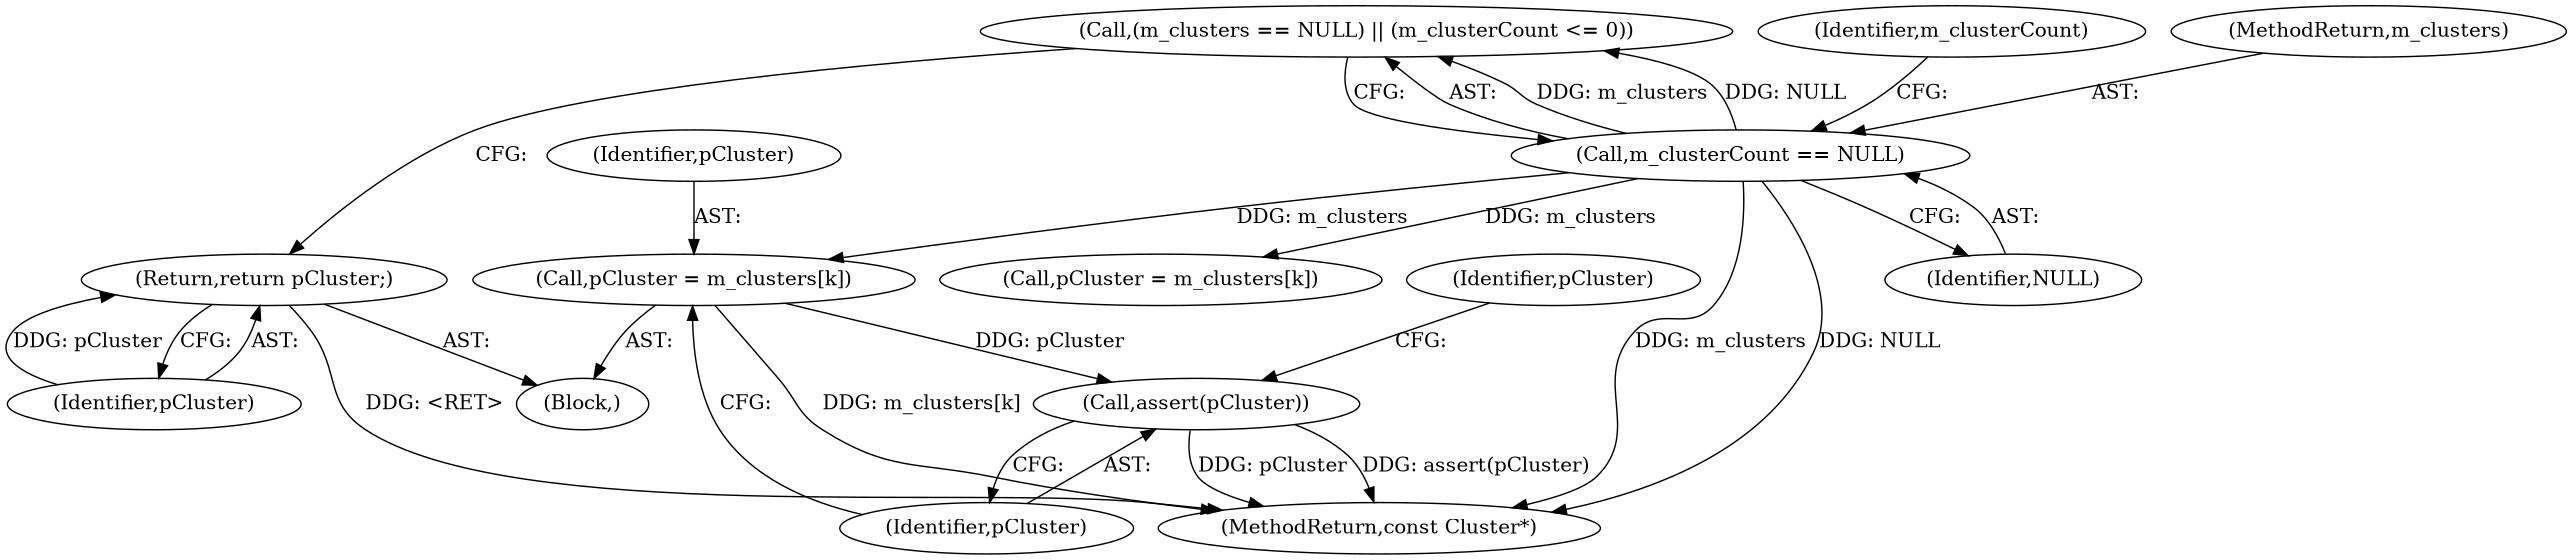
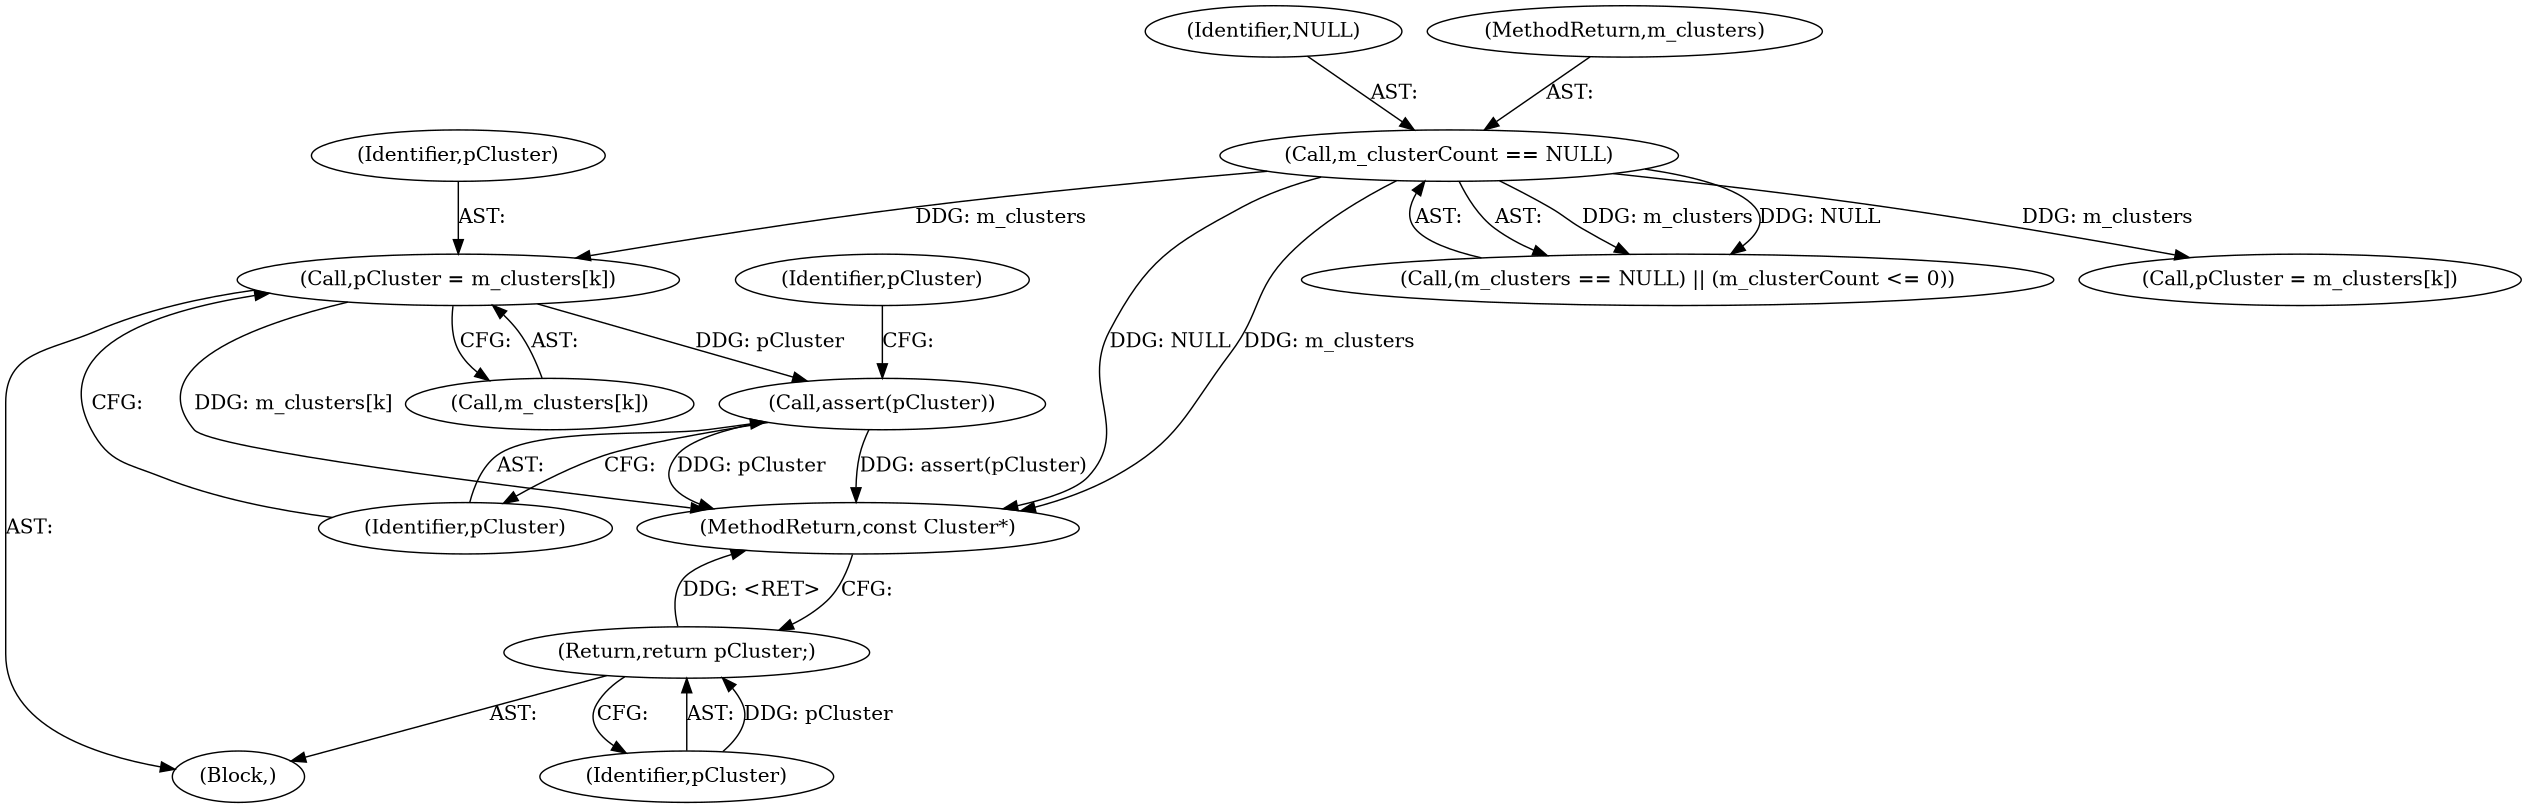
  digraph {
    n1 [label="(Call,pCluster = m_clusters[k])"]
    n2 [label="(Call,assert(pCluster))"]
+   n3 [label="(Call,m_clusters[k])"]
    n4 [label="(Block,)"]
    n5 [label="(MethodReturn,const Cluster*)"]
    n6 [label="(Identifier,pCluster)"]
    n7 [label="(Return,return pCluster;)"]
    n8 [label="(Call,m_clusterCount == NULL)"]
    n9 [label="(Call,(m_clusters == NULL) || (m_clusterCount <= 0))"]
    n10 [label="(Identifier,NULL)"]
    n11 [label="(Call,pCluster = m_clusters[k])"]
    n12 [label="(Identifier,pCluster)"]
-   n13 [label="(Identifier,m_clusterCount)"]
    n14 [label="(MethodReturn,m_clusters)"]
    n15 [label="(Identifier,pCluster)"]
    n16 [label="(Identifier,pCluster)"]
    n1 -> n2 [label="DDG: pCluster"]
+   n1 -> n3 [label="CFG: "]
    n1 -> n4 [label="AST: "]
    n1 -> n5 [label="DDG: m_clusters[k]"]
    n2 -> n5 [label="DDG: pCluster"]
    n2 -> n5 [label="DDG: assert(pCluster)"]
    n2 -> n6 [label="CFG: "]
-   n9 -> n7 [label="CFG: "]
+   n3 -> n1 [label="AST: "]
+   n5 -> n7 [label="CFG: "]
    n6 -> n1 [label="CFG: "]
    n6 -> n2 [label="AST: "]
    n7 -> n4 [label="AST: "]
    n7 -> n5 [label="DDG: <RET>"]
    n7 -> n12 [label="CFG: "]
    n8 -> n1 [label="DDG: m_clusters"]
    n8 -> n5 [label="DDG: NULL"]
    n8 -> n5 [label="DDG: m_clusters"]
    n8 -> n9 [label="AST: "]
    n8 -> n9 [label="DDG: m_clusters"]
    n8 -> n9 [label="DDG: NULL"]
-   n8 -> n10 [label="CFG: "]
    n8 -> n11 [label="DDG: m_clusters"]
-   n9 -> n8 [label="CFG: "]
+   n9 -> n8 [label="AST: "]
    n10 -> n8 [label="AST: "]
    n12 -> n7 [label="AST: "]
    n12 -> n7 [label="DDG: pCluster"]
-   n13 -> n8 [label="CFG: "]
    n14 -> n8 [label="AST: "]
    n15 -> n1 [label="AST: "]
    n16 -> n2 [label="CFG: "]
  }
